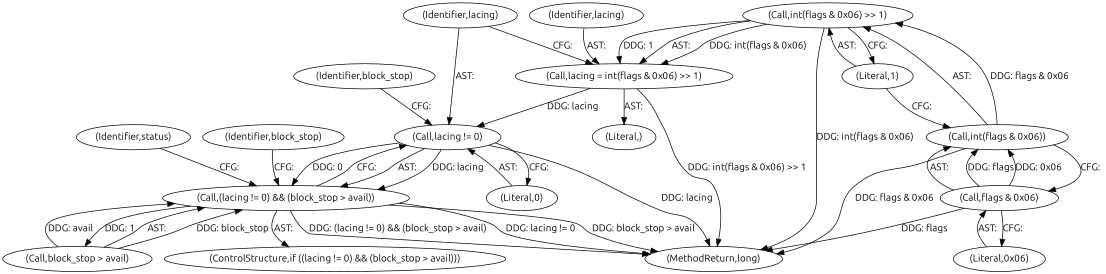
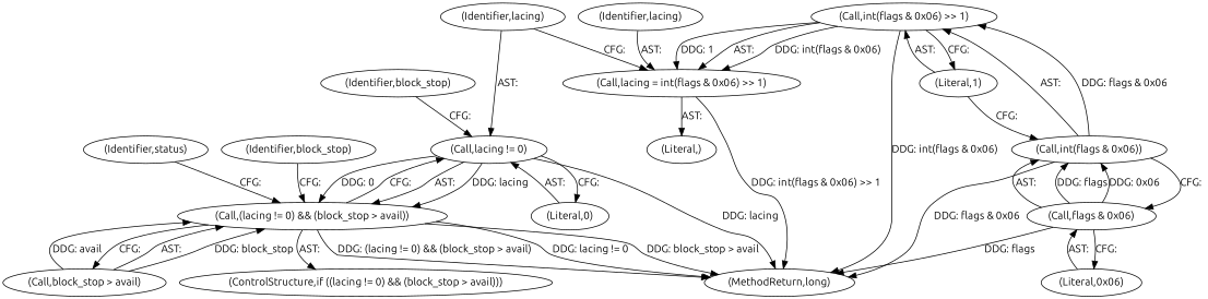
  digraph {
    fontname=Ubuntu
    node [fontname=Ubuntu]
    edge [fontname=Ubuntu]
    n1 [label="(Call,lacing = int(flags & 0x06) >> 1)"]
    n2 [label="(Call,lacing != 0)"]
    n3 [label="(MethodReturn,long)"]
    n4 [label="(Literal,)"]
    n5 [label="(Call,int(flags & 0x06) >> 1)"]
    n6 [label="(Literal,1)"]
    n7 [label="(Call,(lacing != 0) && (block_stop > avail))"]
    n8 [label="(Literal,0)"]
    n9 [label="(Call,int(flags & 0x06))"]
    n10 [label="(Call,flags & 0x06)"]
    n11 [label="(Literal,0x06)"]
    n12 [label="(Call,block_stop > avail)"]
    n13 [label="(ControlStructure,if ((lacing != 0) && (block_stop > avail)))"]
    n14 [label="(Identifier,lacing)"]
    n15 [label="(Identifier,block_stop)"]
    n16 [label="(Identifier,status)"]
    n17 [label="(Identifier,lacing)"]
    n18 [label="(Identifier,block_stop)"]
-   n1 -> n2 [label="DDG: lacing"]
    n1 -> n3 [label="DDG: int(flags & 0x06) >> 1"]
    n1 -> n4 [label="AST: "]
    n2 -> n3 [label="DDG: lacing"]
    n2 -> n7 [label="AST: "]
    n2 -> n7 [label="DDG: lacing"]
    n2 -> n7 [label="DDG: 0"]
    n2 -> n8 [label="CFG: "]
    n5 -> n1 [label="AST: "]
    n5 -> n1 [label="DDG: int(flags & 0x06)"]
    n5 -> n1 [label="DDG: 1"]
    n5 -> n3 [label="DDG: int(flags & 0x06)"]
    n5 -> n6 [label="CFG: "]
    n6 -> n5 [label="AST: "]
    n6 -> n9 [label="CFG: "]
    n7 -> n2 [label="CFG: "]
    n7 -> n3 [label="DDG: lacing != 0"]
    n7 -> n3 [label="DDG: block_stop > avail"]
    n7 -> n3 [label="DDG: (lacing != 0) && (block_stop > avail)"]
-   n7 -> n12 [label="DDG: 1"]
+   n7 -> n12 [label="CFG: "]
    n7 -> n13 [label="AST: "]
    n8 -> n2 [label="AST: "]
    n9 -> n3 [label="DDG: flags & 0x06"]
    n9 -> n5 [label="AST: "]
    n9 -> n5 [label="DDG: flags & 0x06"]
    n9 -> n10 [label="CFG: "]
    n10 -> n3 [label="DDG: flags"]
    n10 -> n9 [label="AST: "]
    n10 -> n9 [label="DDG: flags"]
    n10 -> n9 [label="DDG: 0x06"]
    n10 -> n11 [label="CFG: "]
    n11 -> n10 [label="AST: "]
    n12 -> n7 [label="AST: "]
    n12 -> n7 [label="DDG: block_stop"]
    n12 -> n7 [label="DDG: avail"]
    n14 -> n1 [label="CFG: "]
    n14 -> n2 [label="AST: "]
    n15 -> n2 [label="CFG: "]
    n16 -> n7 [label="CFG: "]
    n17 -> n1 [label="AST: "]
    n18 -> n7 [label="CFG: "]
  }
